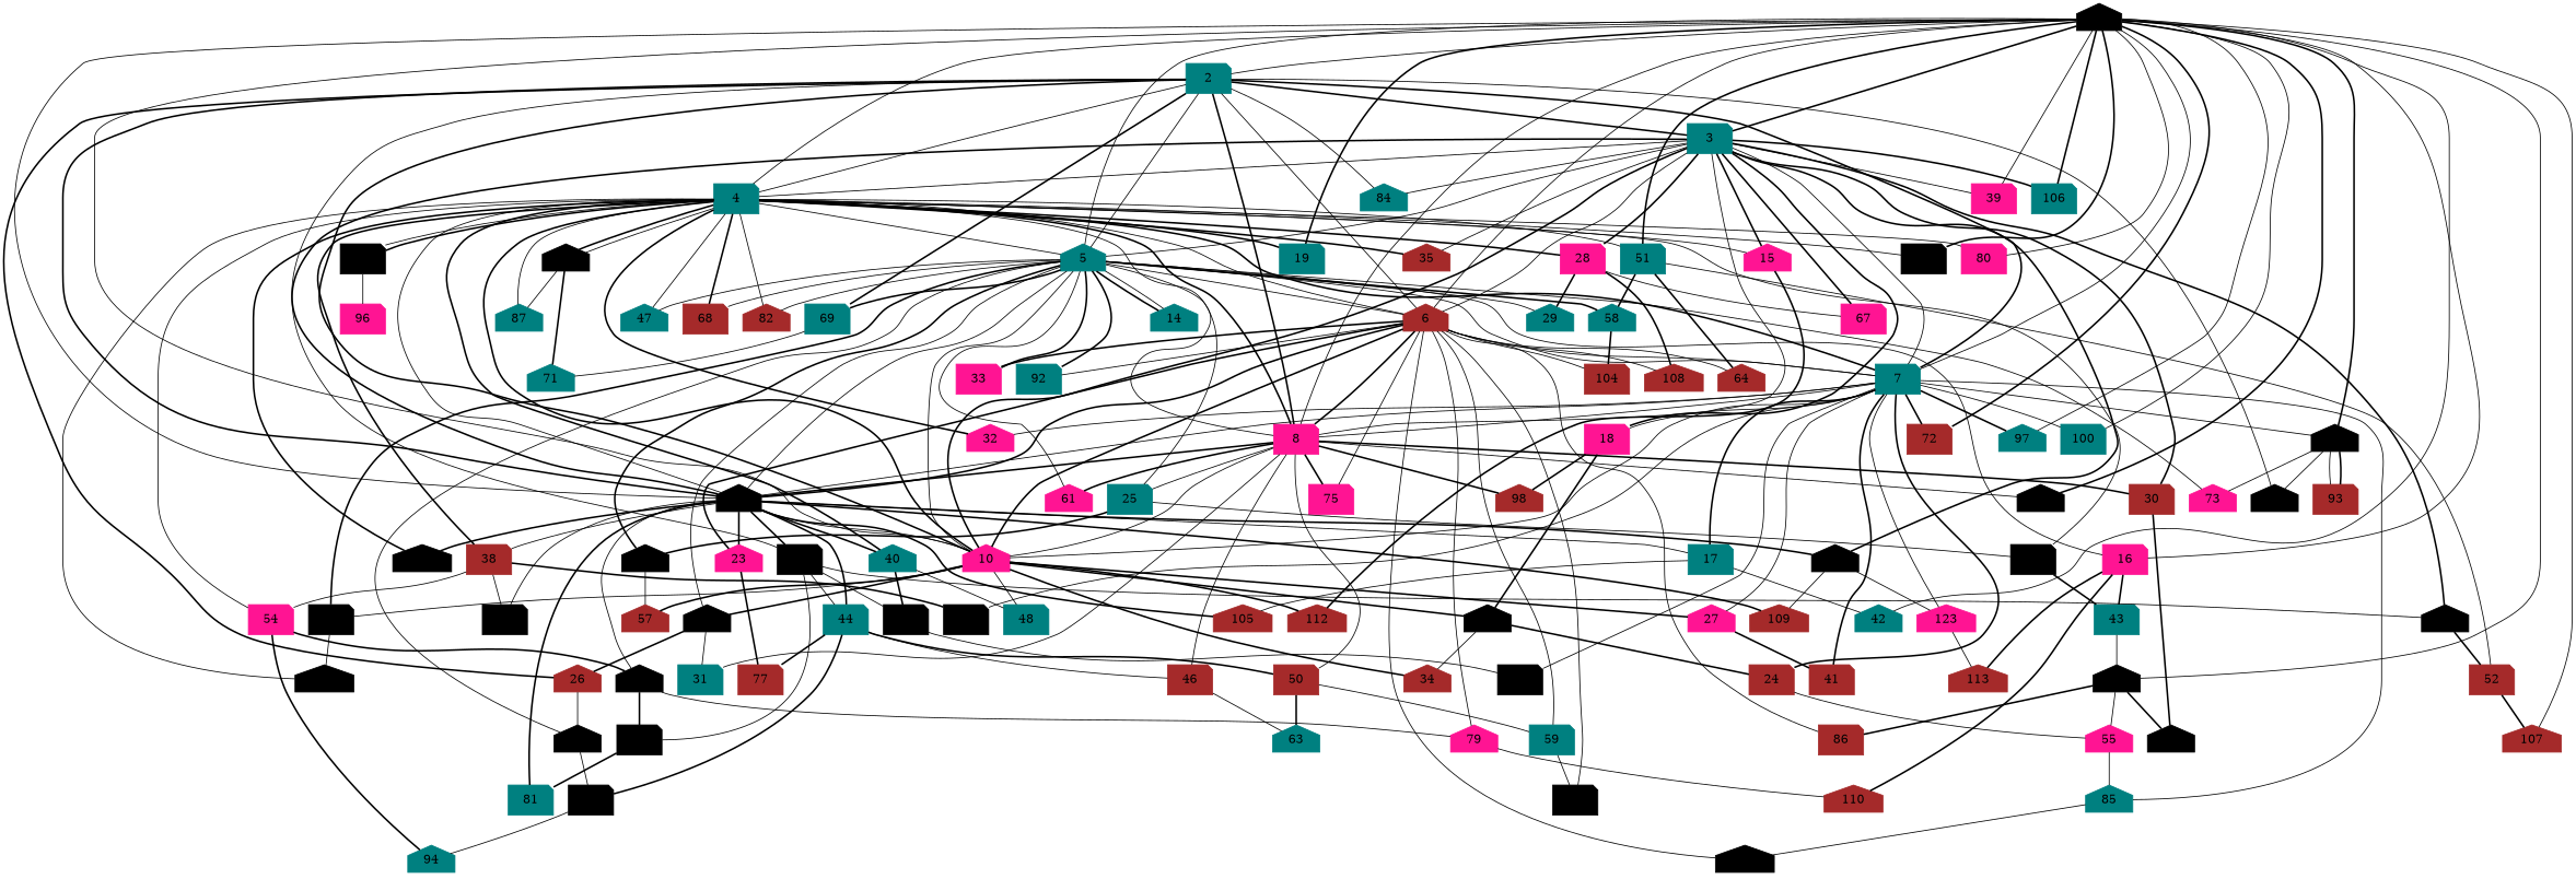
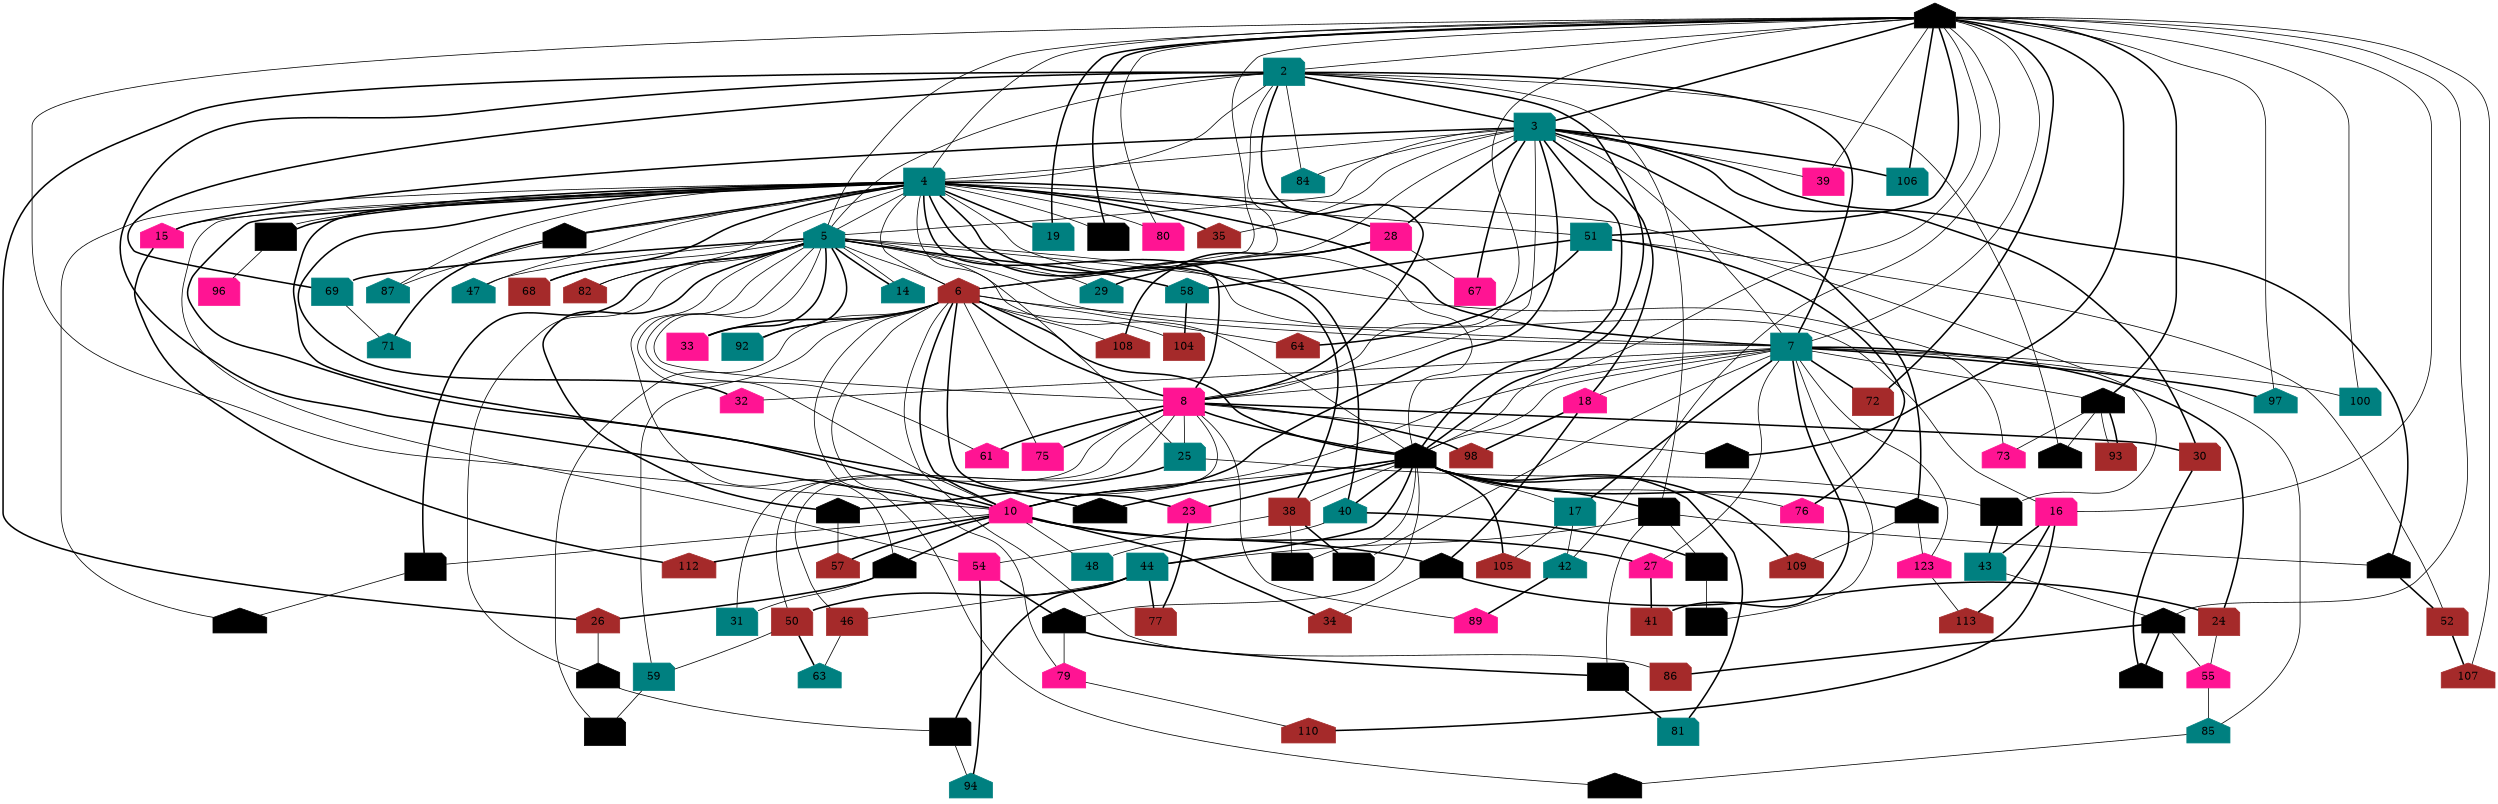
  graph {
    node [color=teal shape=house style=filled]
    edge [style=solid]
    1 [color=black]
    2 [shape=note]
    3 [shape=note]
    4 [shape=note]
    5
    6 [color=brown]
    7 [shape=note]
    8 [color=deeppink shape=note]
    9 [color=black]
    10 [color=deeppink]
    16 [color=deeppink shape=note]
    19 [shape=note]
    20 [color=black]
    39 [color=deeppink shape=note]
    42
    51 [shape=note]
    53 [color=black]
    60 [color=black shape=note]
    72 [color=brown shape=note]
    80 [color=deeppink shape=note]
    83 [color=black]
    97
    100 [shape=note]
    106 [shape=note]
    107 [color=brown]
    11 [color=black shape=note]
    26 [color=brown]
    69 [shape=note]
    78 [color=black]
    84
    15 [color=deeppink]
-   18 [color=deeppink shape=note]
+   18 [color=deeppink]
    28 [color=deeppink shape=note]
    30 [color=brown shape=note]
    35 [color=brown]
    45 [color=black]
    67 [color=deeppink shape=note]
    91 [color=black]
    21 [color=black]
    25 [shape=note]
    32 [color=deeppink]
    37 [color=black shape=note]
    38 [color=brown shape=note]
    40
    47
    54 [color=deeppink shape=note]
    62 [color=black shape=note]
    68 [color=brown shape=note]
    82 [color=brown]
    87
    101 [color=black]
    102 [color=black]
    12 [color=black shape=note]
    13 [color=black]
    14
    29
    33 [color=deeppink shape=note]
    36 [color=black]
    49 [color=black]
    58
    61 [color=deeppink]
    73 [color=deeppink]
    92 [shape=note]
    23 [color=deeppink]
    59 [shape=note]
    64 [color=brown]
    75 [color=deeppink shape=note]
    79 [color=deeppink]
    86 [color=brown shape=note]
    88 [color=black shape=note]
    104 [color=brown shape=note]
    108 [color=brown]
    111 [color=black]
    17 [shape=note]
    24 [color=brown shape=note]
    27 [color=deeppink]
    41 [color=brown shape=note]
    66 [color=black shape=note]
    85
    90 [color=black shape=note]
    n81 [color=deeppink label=123]
    31 [shape=note]
    46 [color=brown shape=note]
    50 [color=brown shape=note]
+   89 [color=deeppink]
    98 [color=brown]
    44 [shape=note]
    65 [color=black]
+   76 [color=deeppink]
    81 [shape=note]
    95 [color=black shape=note]
    105 [color=brown]
    109 [color=brown]
    22 [color=black]
    34 [color=brown]
    48 [shape=note]
    57 [color=brown]
    112 [color=brown]
    43 [shape=note]
    110 [color=brown]
    113 [color=brown]
    93 [color=brown shape=note]
    52 [color=brown shape=note]
    55 [color=deeppink]
    99 [color=black]
    56 [color=black shape=note]
    70 [color=black shape=note]
    71
    94
    96 [color=deeppink shape=note]
    74 [color=black shape=note]
    77 [color=brown shape=note]
    63
    1 -- 2
    1 -- 3 [style=bold]
    1 -- 4
    1 -- 5
    1 -- 6
    1 -- 7
    1 -- 8
    1 -- 9
    1 -- 10
    1 -- 16
    1 -- 19 [style=bold]
    1 -- 20 [style=bold]
    1 -- 39
    1 -- 42
    1 -- 51 [style=bold]
    1 -- 53
    1 -- 60 [style=bold]
    1 -- 72 [style=bold]
    1 -- 80
    1 -- 83 [style=bold]
    1 -- 97
    1 -- 100
    1 -- 106 [style=bold]
    1 -- 107
    2 -- 3 [style=bold]
    2 -- 4
    2 -- 5
    2 -- 6
    2 -- 7 [style=bold]
    2 -- 8 [style=bold]
    2 -- 9 [style=bold]
    2 -- 10 [style=bold]
    2 -- 11
    2 -- 26 [style=bold]
    2 -- 69 [style=bold]
    2 -- 78
    2 -- 84
    3 -- 4
    3 -- 5
    3 -- 6
    3 -- 7
    3 -- 8
    3 -- 9 [style=bold]
    3 -- 10 [style=bold]
    3 -- 39
    3 -- 106 [style=bold]
    3 -- 84
    3 -- 15 [style=bold]
    3 -- 18 [style=bold]
    3 -- 28 [style=bold]
    3 -- 30 [style=bold]
    3 -- 35
    3 -- 45 [style=bold]
    3 -- 67 [style=bold]
    3 -- 91 [style=bold]
    4 -- 5
    4 -- 6
    4 -- 7 [style=bold]
    4 -- 8 [style=bold]
    4 -- 9
    4 -- 10 [style=bold]
    4 -- 19 [style=bold]
    4 -- 51
    4 -- 60
    4 -- 80
    4 -- 15
    4 -- 28 [style=bold]
    4 -- 35 [style=bold]
    4 -- 21 [style=bold]
    4 -- 21
    4 -- 25
    4 -- 32 [style=bold]
    4 -- 37
    4 -- 38 [style=bold]
    4 -- 40 [style=bold]
    4 -- 47
    4 -- 54
    4 -- 62
    4 -- 62 [style=bold]
    4 -- 68 [style=bold]
    4 -- 82
    4 -- 87
    4 -- 101 [style=bold]
    4 -- 102
    5 -- 6
    5 -- 7
    5 -- 8
    5 -- 9
    5 -- 10
    5 -- 16
    5 -- 69 [style=bold]
    5 -- 47
    5 -- 68
    5 -- 82
    5 -- 12 [style=bold]
    5 -- 13
    5 -- 14 [style=bold]
    5 -- 14
    5 -- 29
    5 -- 33 [style=bold]
    5 -- 36
    5 -- 49 [style=bold]
    5 -- 58 [style=bold]
    5 -- 61
    5 -- 73
    5 -- 92 [style=bold]
    6 -- 7
    6 -- 8 [style=bold]
    6 -- 9 [style=bold]
    6 -- 10 [style=bold]
    6 -- 33 [style=bold]
    6 -- 92
    6 -- 23 [style=bold]
    6 -- 59
    6 -- 64
    6 -- 75
    6 -- 79
    6 -- 86
    6 -- 88
    6 -- 104
    6 -- 108
    6 -- 111
    7 -- 8
    7 -- 9
    7 -- 10
    7 -- 20
    7 -- 72 [style=bold]
    7 -- 97 [style=bold]
    7 -- 100
    7 -- 18
    7 -- 32
    7 -- 17 [style=bold]
    7 -- 24 [style=bold]
    7 -- 27
    7 -- 41 [style=bold]
    7 -- 66
    7 -- 85
    7 -- 90
    7 -- n81
    8 -- 9 [style=bold]
    8 -- 10
    8 -- 83
    8 -- 30 [style=bold]
    8 -- 25
    8 -- 61 [style=bold]
    8 -- 75 [style=bold]
    8 -- 31
    8 -- 46
    8 -- 50
+   8 -- 89
    8 -- 98 [style=bold]
    9 -- 10
    9 -- 11 [style=bold]
    9 -- 91 [style=bold]
    9 -- 38
    9 -- 40 [style=bold]
    9 -- 101 [style=bold]
    9 -- 23 [style=bold]
    9 -- 17
    9 -- 44 [style=bold]
    9 -- 65
+   9 -- 76
    9 -- 81 [style=bold]
    9 -- 95
    9 -- 105 [style=bold]
    9 -- 109 [style=bold]
    10 -- 12
    10 -- 13 [style=bold]
    10 -- 27 [style=bold]
    10 -- 22 [style=bold]
    10 -- 34 [style=bold]
    10 -- 48
    10 -- 57 [style=bold]
    10 -- 112 [style=bold]
    16 -- 43 [style=bold]
    16 -- 110 [style=bold]
    16 -- 113 [style=bold]
    20 -- 78
    20 -- 73
    20 -- 93
    20 -- 93 [style=bold]
+   42 -- 89 [style=bold]
    51 -- 58 [style=bold]
    51 -- 64 [style=bold]
+   51 -- 76 [style=bold]
    51 -- 52
    53 -- 86 [style=bold]
    53 -- 55
    53 -- 99 [style=bold]
    11 -- 45
    11 -- 44
    11 -- 56
    11 -- 70
    26 -- 36
    69 -- 71
    15 -- 112 [style=bold]
    18 -- 98 [style=bold]
    18 -- 22 [style=bold]
    28 -- 67
    28 -- 29 [style=bold]
    28 -- 108 [style=bold]
    30 -- 99 [style=bold]
    45 -- 52 [style=bold]
    91 -- n81
    91 -- 109
    21 -- 87
    21 -- 71 [style=bold]
    25 -- 37
    25 -- 49 [style=bold]
    37 -- 43 [style=bold]
    38 -- 54
    38 -- 66 [style=bold]
    38 -- 95
    40 -- 48
    40 -- 56 [style=bold]
    54 -- 65 [style=bold]
    54 -- 94 [style=bold]
    62 -- 96
    12 -- 102
    13 -- 26 [style=bold]
    13 -- 31
    36 -- 74
    49 -- 57
    58 -- 104 [style=bold]
    23 -- 77 [style=bold]
    59 -- 88
    79 -- 110
    17 -- 42
    17 -- 105
    24 -- 55
    27 -- 41 [style=bold]
    85 -- 111
    n81 -- 113
    46 -- 63
    50 -- 59
    50 -- 63 [style=bold]
    44 -- 46
    44 -- 50 [style=bold]
    44 -- 74 [style=bold]
    44 -- 77 [style=bold]
    65 -- 79
    65 -- 70 [style=bold]
    22 -- 24 [style=bold]
    22 -- 34
    43 -- 53
    52 -- 107 [style=bold]
    55 -- 85
    56 -- 90
    70 -- 81 [style=bold]
    74 -- 94
  }
